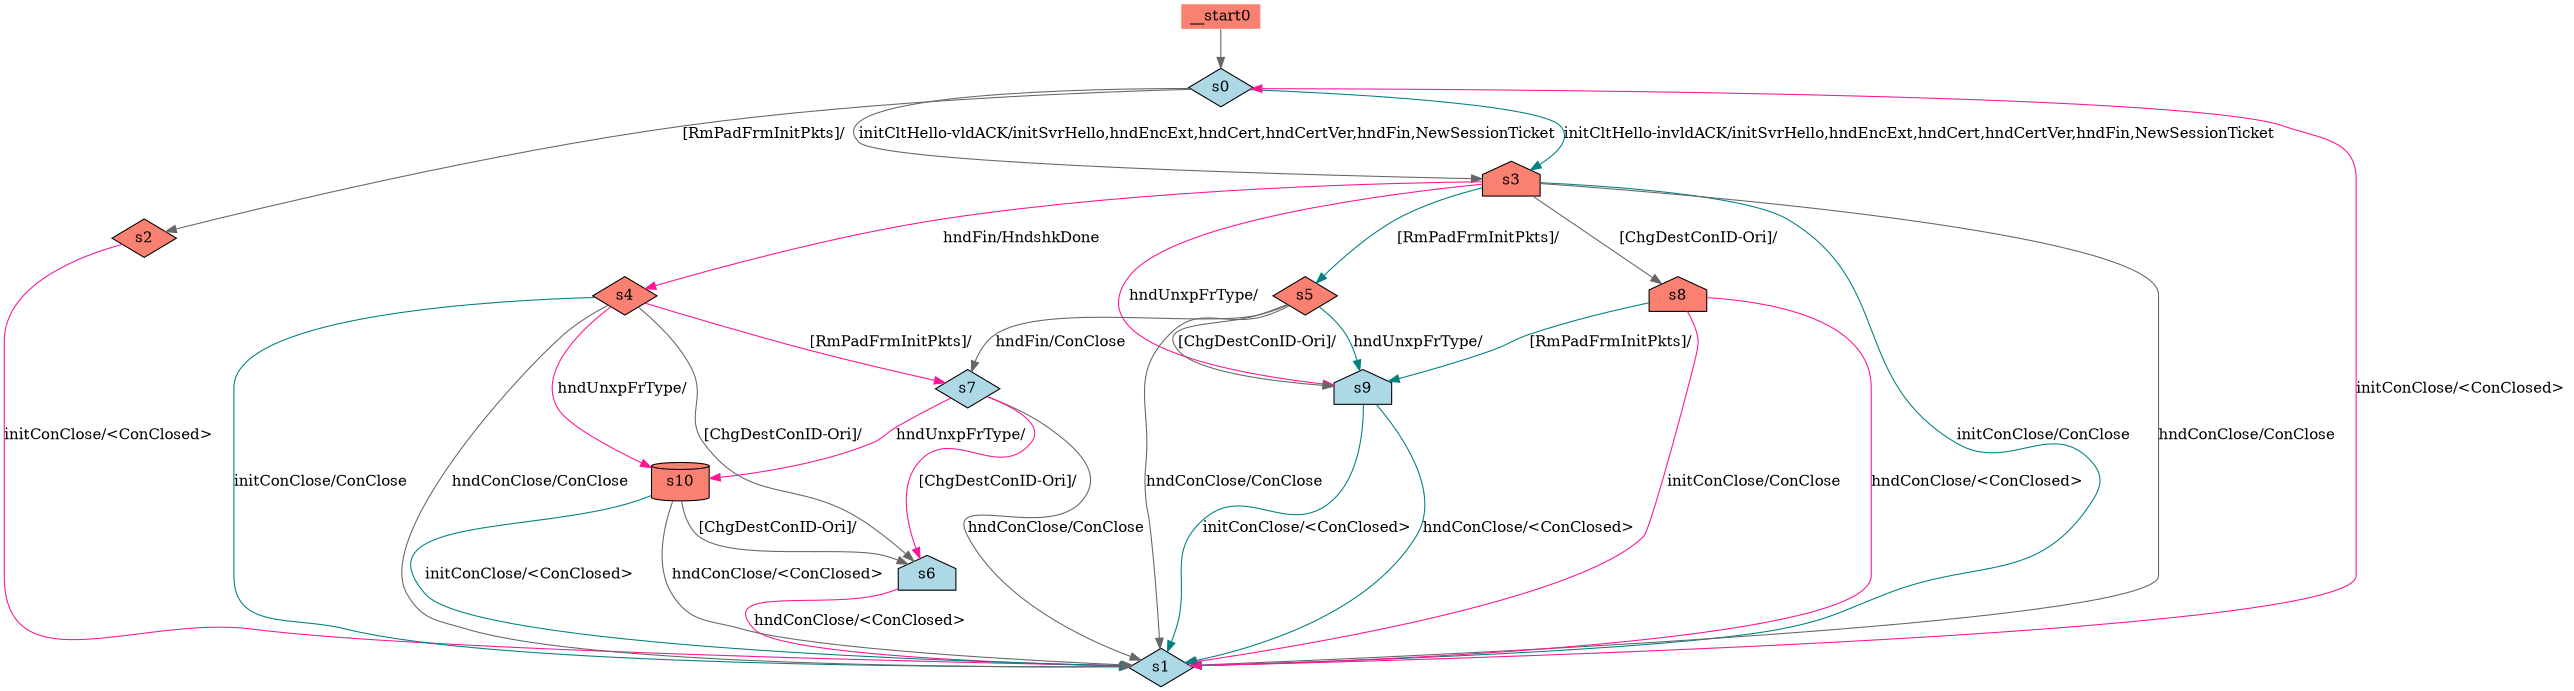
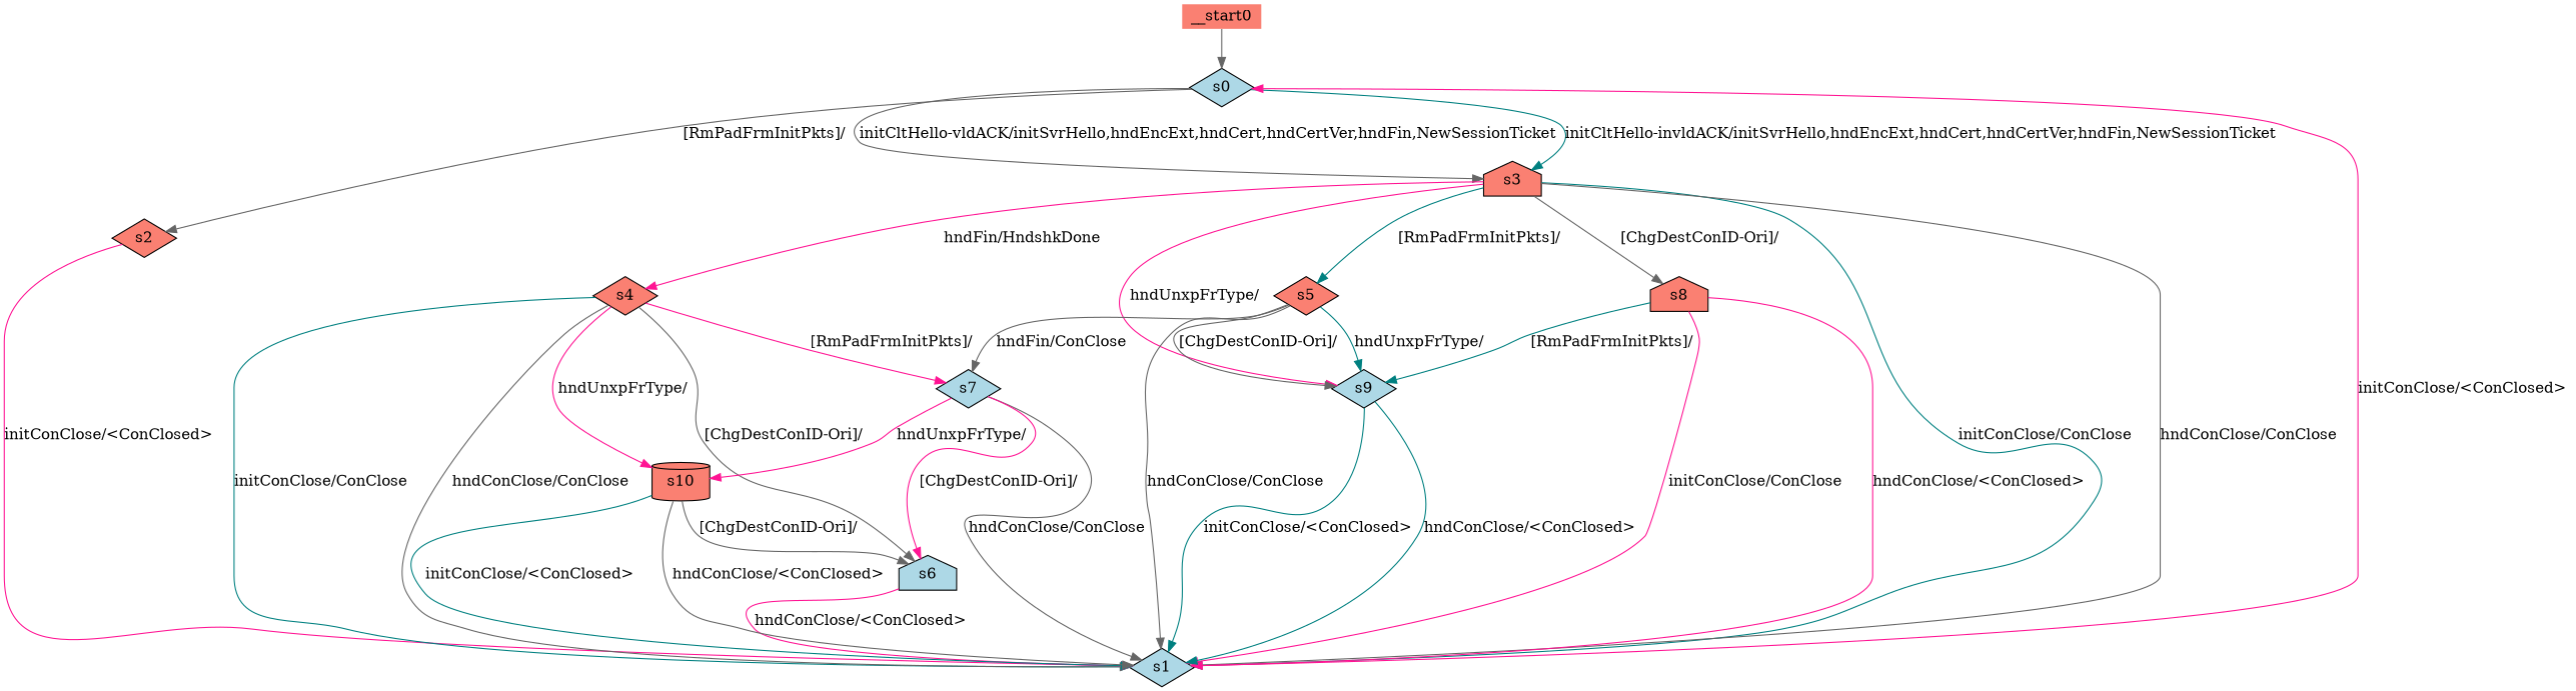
  digraph {
    node [fillcolor=salmon shape=diamond style=filled]
    edge [color=gray40]
    n1 [fillcolor=lightblue label=s0]
    n2 [label=s2]
    n3 [label=s3 shape=house]
    n4 [fillcolor=lightblue label=s1]
    n5 [label=s4]
    n6 [label=s5]
    n7 [label=s8 shape=house]
-   n8 [fillcolor=lightblue label=s9 shape=house]
+   n8 [fillcolor=lightblue label=s9]
    n9 [fillcolor=lightblue label=s6 shape=house]
    n10 [fillcolor=lightblue label=s7]
    n11 [label=s10 shape=cylinder]
    __start0 [height=0 shape=none width=0]
    n1 -> n2 [label="[RmPadFrmInitPkts]/ "]
    n1 -> n3 [label="initCltHello-vldACK/initSvrHello,hndEncExt,hndCert,hndCertVer,hndFin,NewSessionTicket "]
    n1 -> n3 [color=teal label="initCltHello-invldACK/initSvrHello,hndEncExt,hndCert,hndCertVer,hndFin,NewSessionTicket "]
    n2 -> n4 [color=deeppink label="initConClose/<ConClosed> "]
    n3 -> n4 [color=teal label="initConClose/ConClose "]
    n3 -> n4 [label="hndConClose/ConClose "]
    n3 -> n5 [color=deeppink label="hndFin/HndshkDone "]
    n3 -> n6 [color=teal label="[RmPadFrmInitPkts]/ "]
    n3 -> n7 [label="[ChgDestConID-Ori]/ "]
    n3 -> n8 [color=deeppink label="hndUnxpFrType/ "]
    n4 -> n1 [color=deeppink label="initConClose/<ConClosed> "]
    n5 -> n4 [color=teal label="initConClose/ConClose "]
    n5 -> n4 [label="hndConClose/ConClose "]
    n5 -> n9 [label="[ChgDestConID-Ori]/ "]
    n5 -> n10 [color=deeppink label="[RmPadFrmInitPkts]/ "]
    n5 -> n11 [color=deeppink label="hndUnxpFrType/ "]
    n6 -> n4 [label="hndConClose/ConClose "]
    n6 -> n8 [color=teal label="hndUnxpFrType/ "]
    n6 -> n8 [label="[ChgDestConID-Ori]/ "]
    n6 -> n10 [label="hndFin/ConClose "]
    n7 -> n4 [color=deeppink label="initConClose/ConClose "]
    n7 -> n4 [color=deeppink label="hndConClose/<ConClosed> "]
    n7 -> n8 [color=teal label="[RmPadFrmInitPkts]/ "]
    n8 -> n4 [color=teal label="initConClose/<ConClosed> "]
    n8 -> n4 [color=teal label="hndConClose/<ConClosed> "]
    n9 -> n4 [color=deeppink label="hndConClose/<ConClosed> "]
    n10 -> n4 [label="hndConClose/ConClose "]
    n10 -> n9 [color=deeppink label="[ChgDestConID-Ori]/ "]
    n10 -> n11 [color=deeppink label="hndUnxpFrType/ "]
    n11 -> n4 [color=teal label="initConClose/<ConClosed> "]
    n11 -> n4 [label="hndConClose/<ConClosed> "]
    n11 -> n9 [label="[ChgDestConID-Ori]/ "]
    __start0 -> n1
  }
